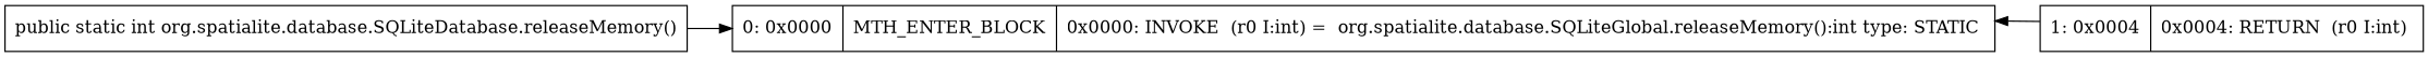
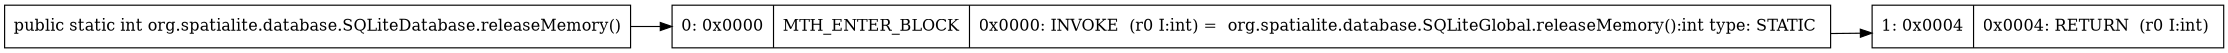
  digraph {
    rankdir=LR
    node [shape=record]
    n1 [label="{0\:\ 0x0000|MTH_ENTER_BLOCK\l|0x0000: INVOKE  (r0 I:int) =  org.spatialite.database.SQLiteGlobal.releaseMemory():int type: STATIC \l}"]
    n2 [label="{1\:\ 0x0004|0x0004: RETURN  (r0 I:int) \l}"]
    n3 [label="{public static int org.spatialite.database.SQLiteDatabase.releaseMemory() }"]
-   n2 -> n1
+   n1 -> n2
    n3 -> n1
  }
